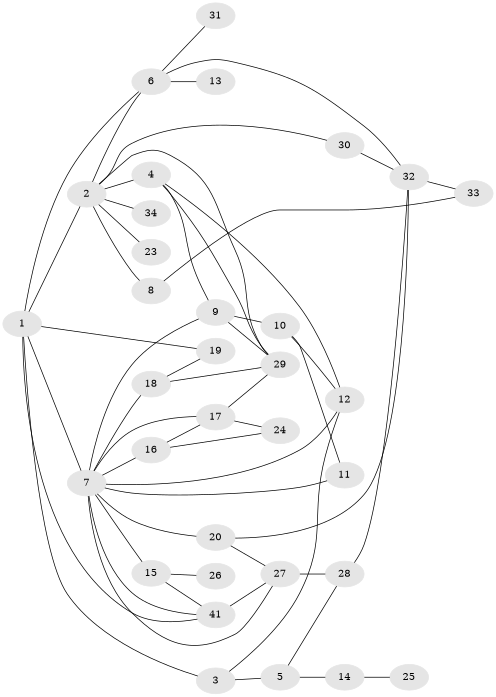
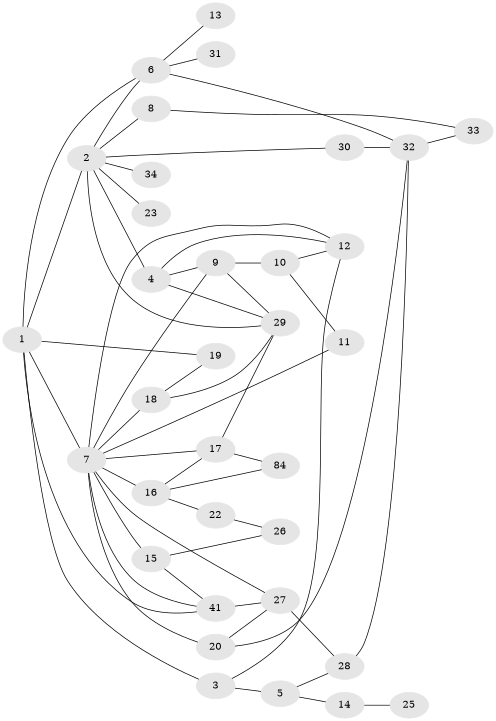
  graph {
    fontname="DejaVu Serif"
    rankdir=LR
    node [color=gray90 fontname="DejaVu Serif" style=filled]
    edge [fontname="DejaVu Serif" weight=1.0]
    1
    2
    3
    6
    7
    19
    n7 [label=41]
    4
    8
    23
    29
    30
    34
    5
    12
    13
    31
    32
    9
    11
    15
    16
    17
    18
    20
    27
    33
    14
    28
    10
    25
    26
-   24
+   22
+   24 [label=84]
    1 -- 2
    1 -- 3
    1 -- 6
    1 -- 7
    1 -- 19 [weight=2.0]
    1 -- n7
    2 -- 6 [weight=2.0]
    2 -- 4
    2 -- 8 [weight=2.0]
    2 -- 23
    2 -- 29
    2 -- 30
    2 -- 34
    3 -- 5
    3 -- 12
    6 -- 13
    6 -- 31
    6 -- 32
    7 -- n7
    7 -- 12
    7 -- 9
    7 -- 11
    7 -- 15
    7 -- 16
    7 -- 17
    7 -- 18
    7 -- 20
    7 -- 27
    n7 -- 27
    4 -- 29
    4 -- 12
    4 -- 9
    8 -- 33
    30 -- 32
    5 -- 14
    5 -- 28
    32 -- 33
    9 -- 29
    9 -- 10
    15 -- n7
    15 -- 26
    16 -- 17
+   16 -- 22
    16 -- 24
    17 -- 29
    17 -- 24
    18 -- 19
    18 -- 29
    20 -- 32
    20 -- 27 [weight=2.0]
    27 -- 28
    14 -- 25
    28 -- 32
    10 -- 12
    10 -- 11
+   22 -- 26
  }
